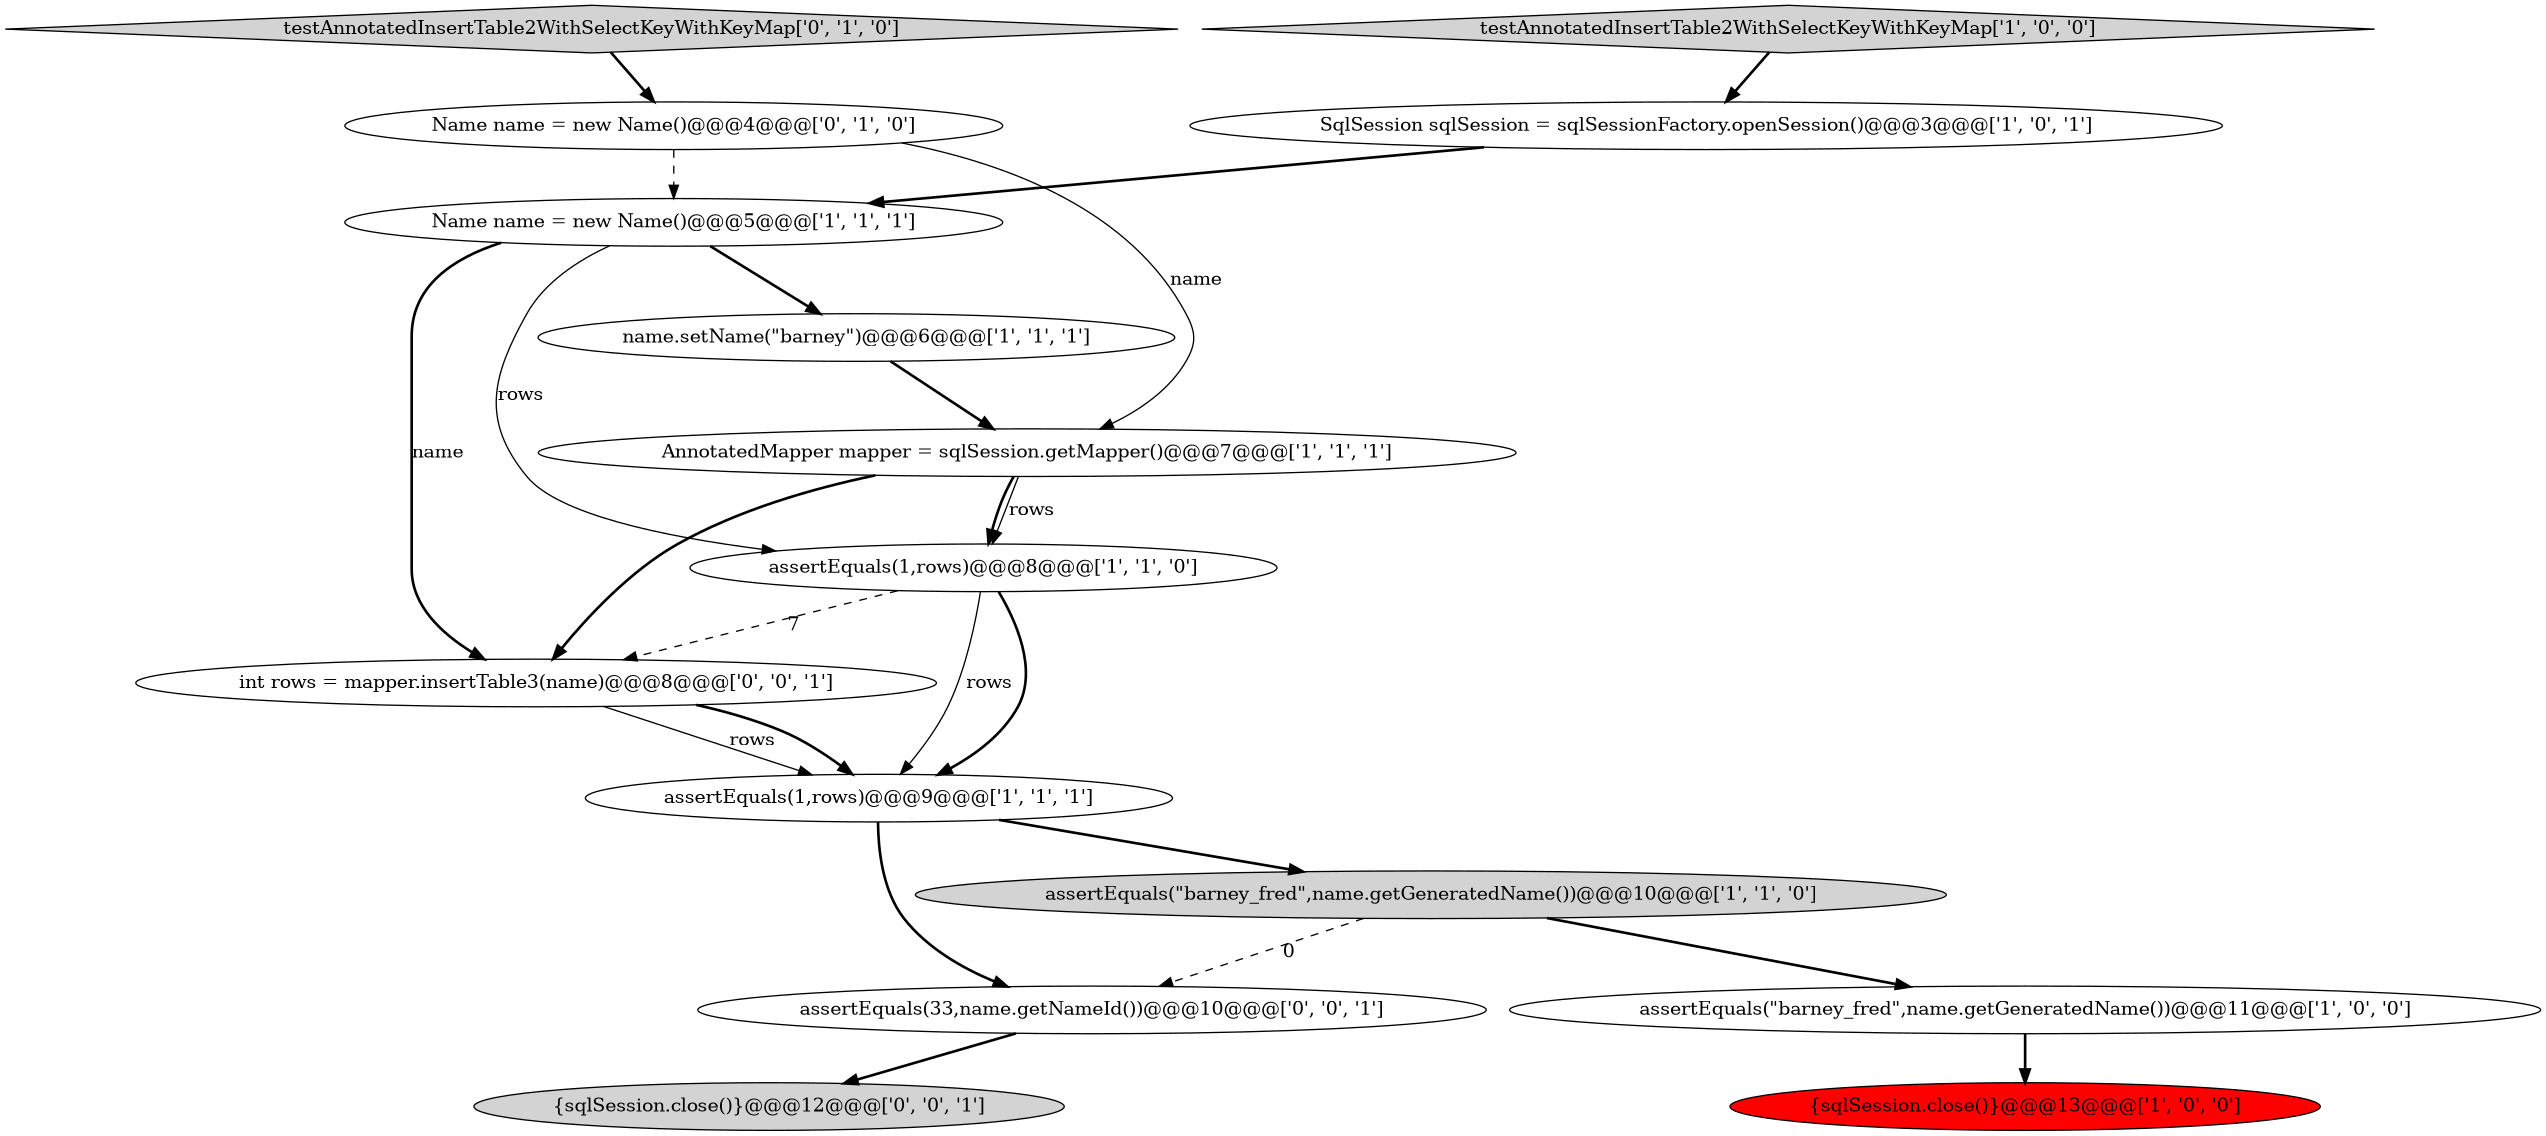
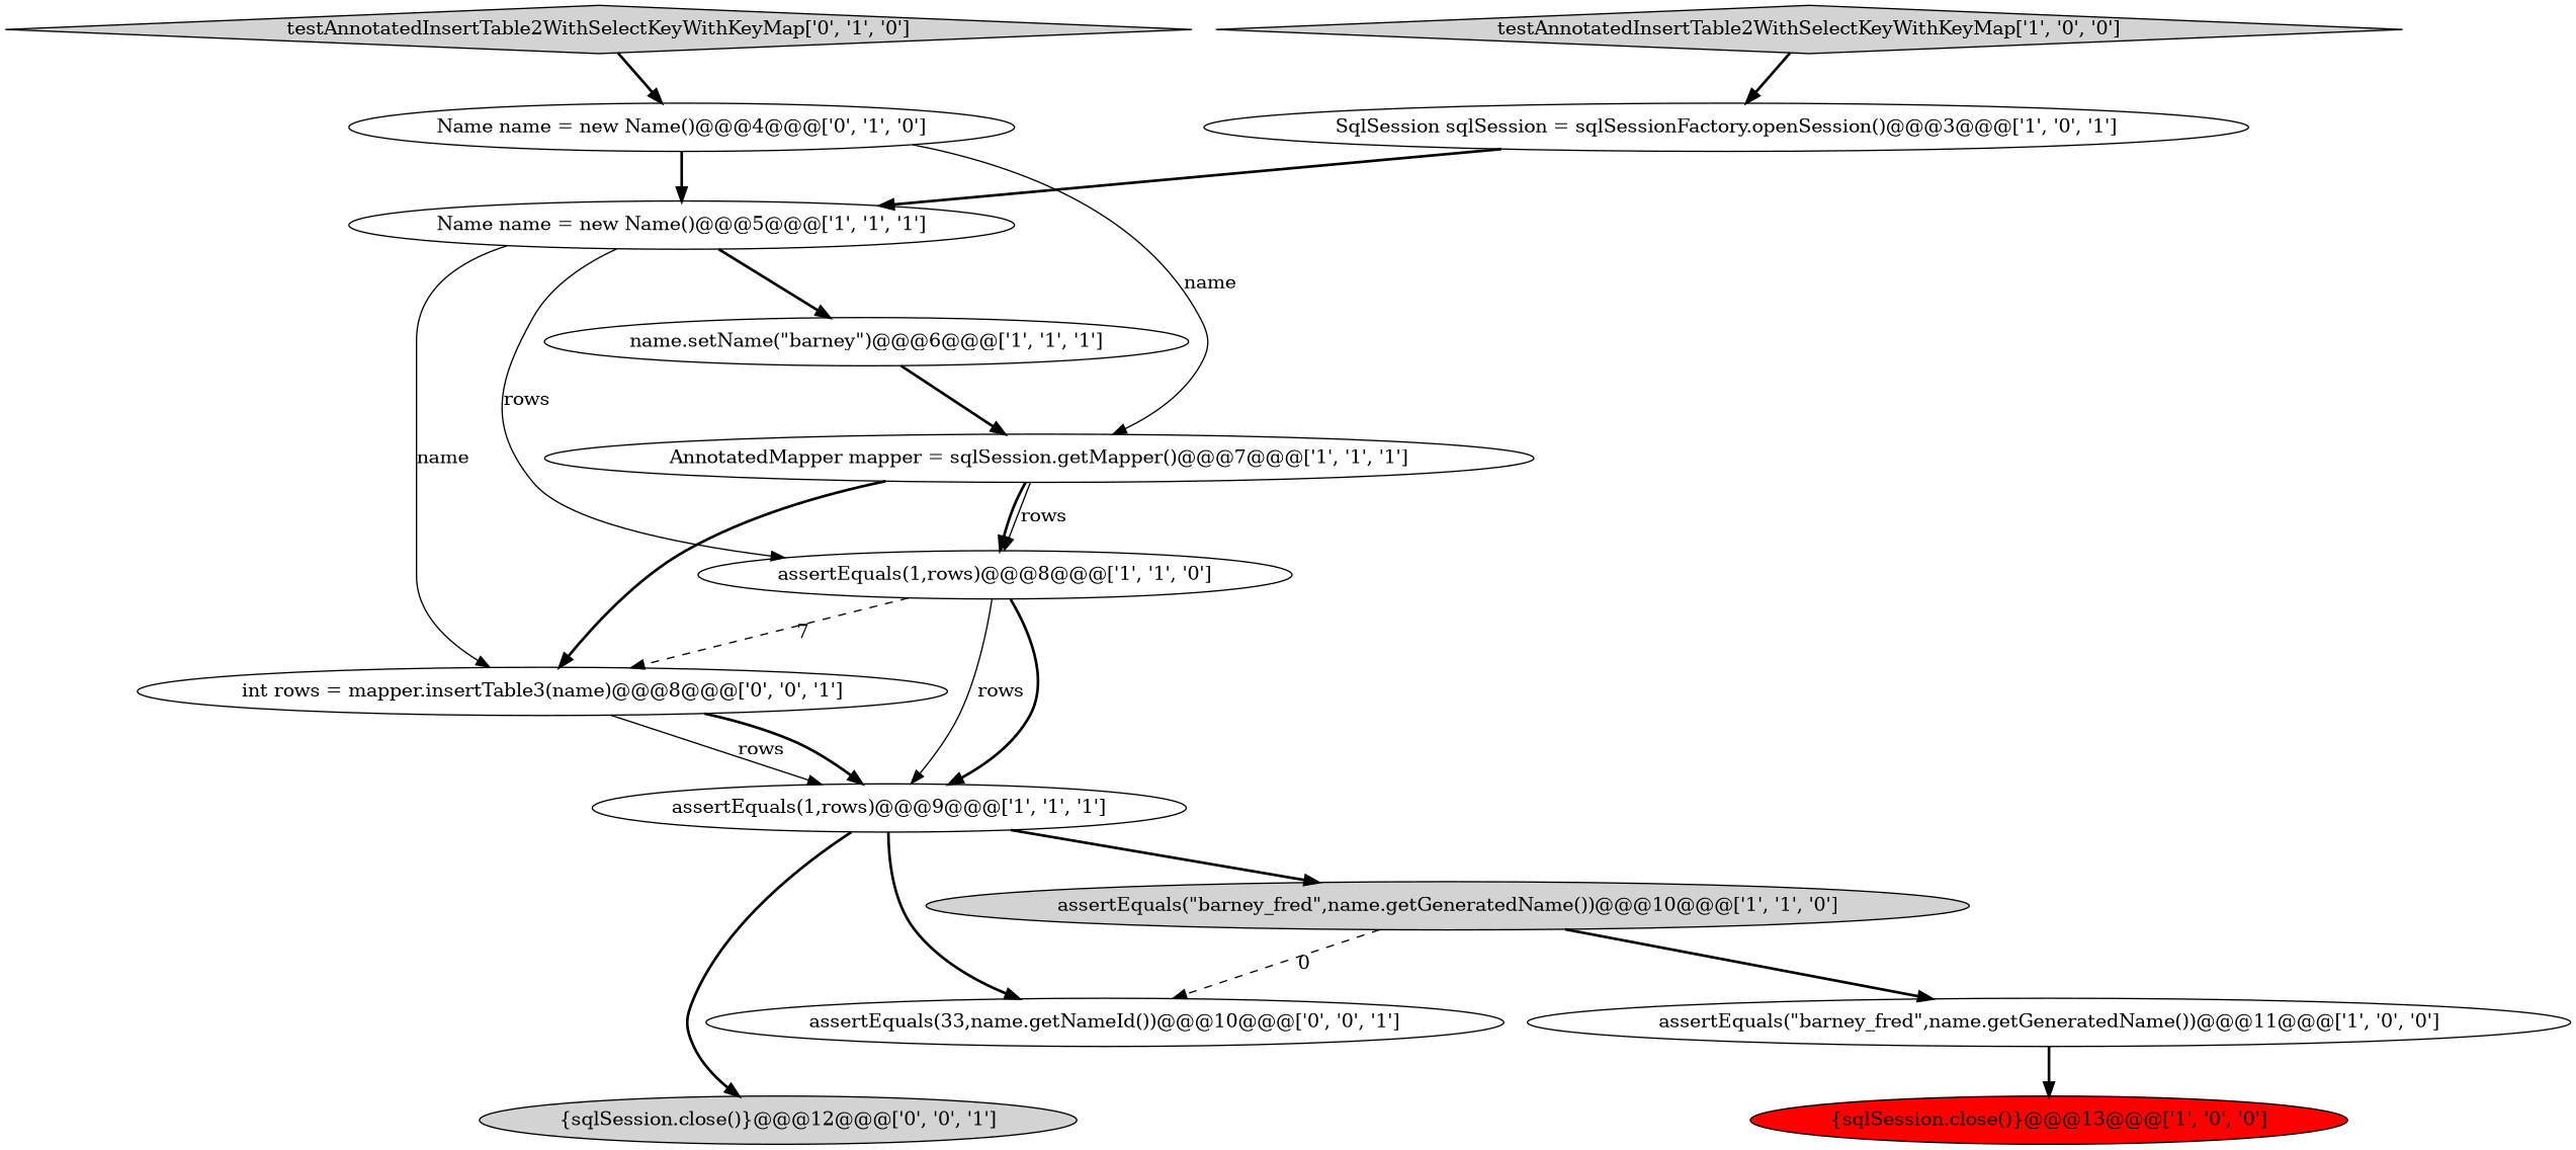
  digraph {
    node [fillcolor=white shape=ellipse style=filled]
    edge [style=bold]
    n1 [label="assertEquals(1,rows)@@@8@@@['1', '1', '0']"]
    n2 [label="assertEquals(1,rows)@@@9@@@['1', '1', '1']"]
    n3 [label="int rows = mapper.insertTable3(name)@@@8@@@['0', '0', '1']"]
    n4 [label="assertEquals(33,name.getNameId())@@@10@@@['0', '0', '1']"]
    n5 [fillcolor=lightgray label="assertEquals(\"barney_fred\",name.getGeneratedName())@@@10@@@['1', '1', '0']"]
    n6 [fillcolor=lightgray label="{sqlSession.close()}@@@12@@@['0', '0', '1']"]
    n7 [label="assertEquals(\"barney_fred\",name.getGeneratedName())@@@11@@@['1', '0', '0']"]
    n8 [fillcolor=red label="{sqlSession.close()}@@@13@@@['1', '0', '0']"]
    n9 [fillcolor=lightgray label="testAnnotatedInsertTable2WithSelectKeyWithKeyMap['1', '0', '0']" shape=diamond]
    n10 [label="SqlSession sqlSession = sqlSessionFactory.openSession()@@@3@@@['1', '0', '1']"]
    n11 [label="Name name = new Name()@@@5@@@['1', '1', '1']"]
    n12 [fillcolor=lightgray label="testAnnotatedInsertTable2WithSelectKeyWithKeyMap['0', '1', '0']" shape=diamond]
    n13 [label="Name name = new Name()@@@4@@@['0', '1', '0']"]
    n14 [label="AnnotatedMapper mapper = sqlSession.getMapper()@@@7@@@['1', '1', '1']"]
    n15 [label="name.setName(\"barney\")@@@6@@@['1', '1', '1']"]
    n1 -> n2 [label=rows style=solid]
    n1 -> n2
    n1 -> n3 [label=7 style=dashed]
    n2 -> n4
    n2 -> n5
    n3 -> n2 [label=rows style=solid]
    n3 -> n2
-   n4 -> n6
+   n2 -> n6
    n5 -> n4 [label=0 style=dashed]
    n5 -> n7
    n7 -> n8
    n9 -> n10
    n10 -> n11
    n11 -> n1 [label=rows style=solid]
-   n11 -> n3 [label=name]
+   n11 -> n3 [label=name style=solid]
    n11 -> n15
    n12 -> n13
-   n13 -> n11 [style=dashed]
+   n13 -> n11
    n13 -> n14 [label=name style=solid]
    n14 -> n1
    n14 -> n1 [label=rows style=solid]
    n14 -> n3
    n15 -> n14
  }
